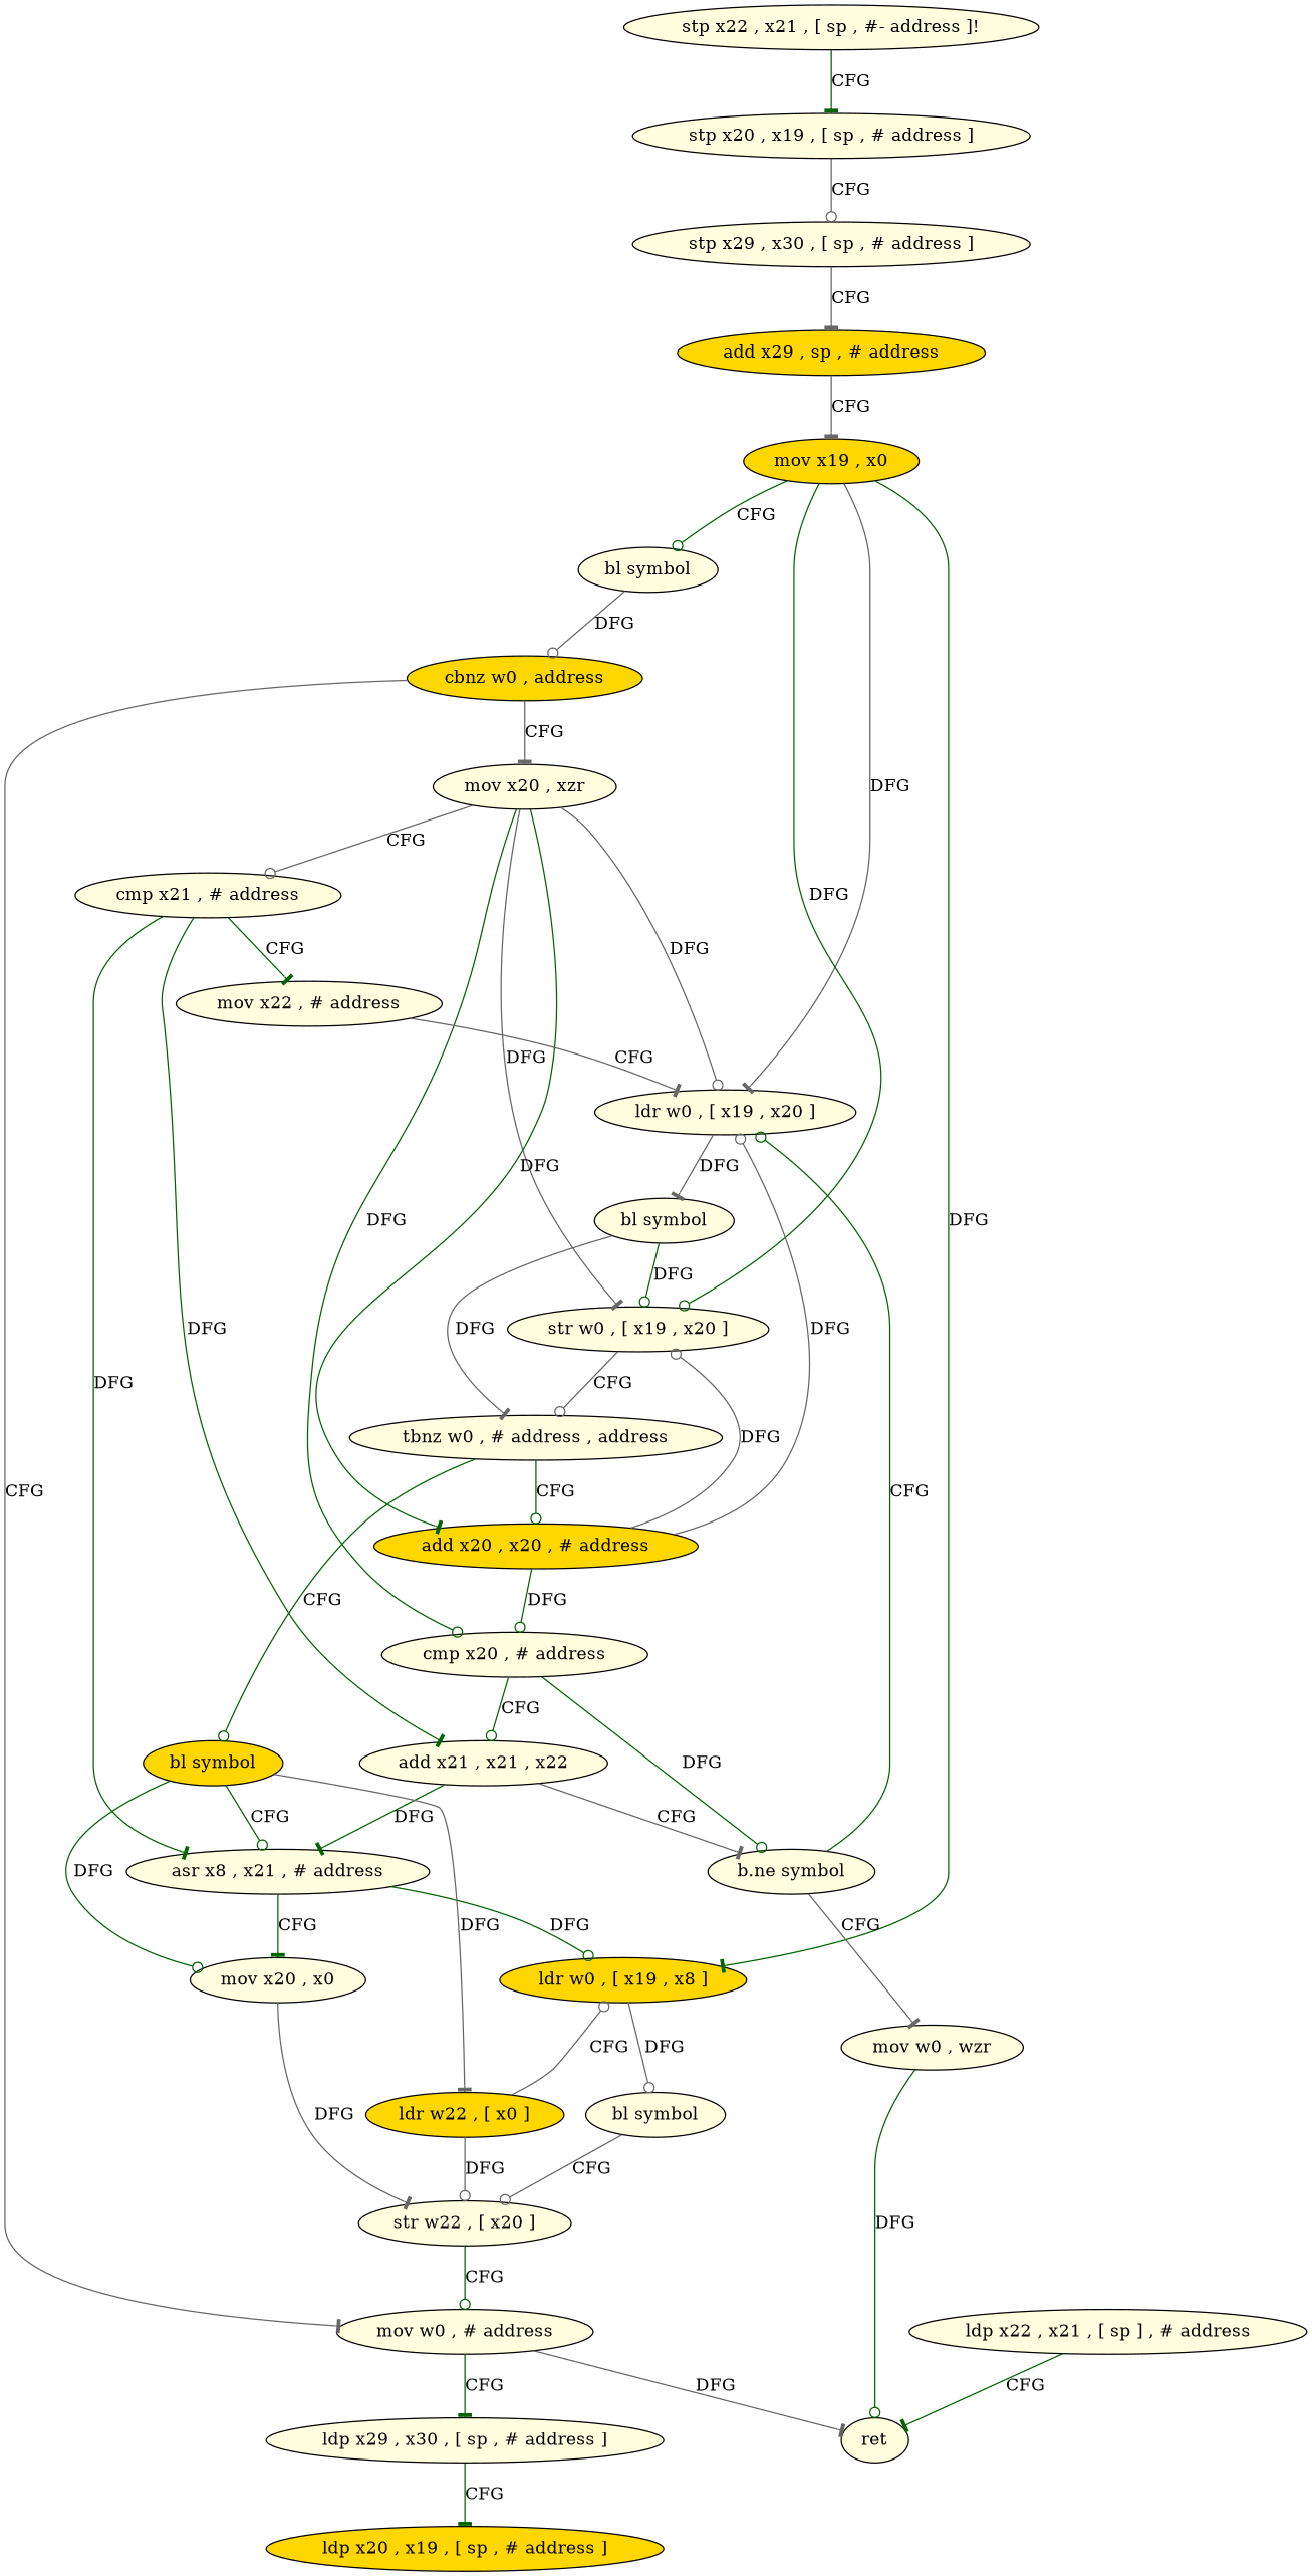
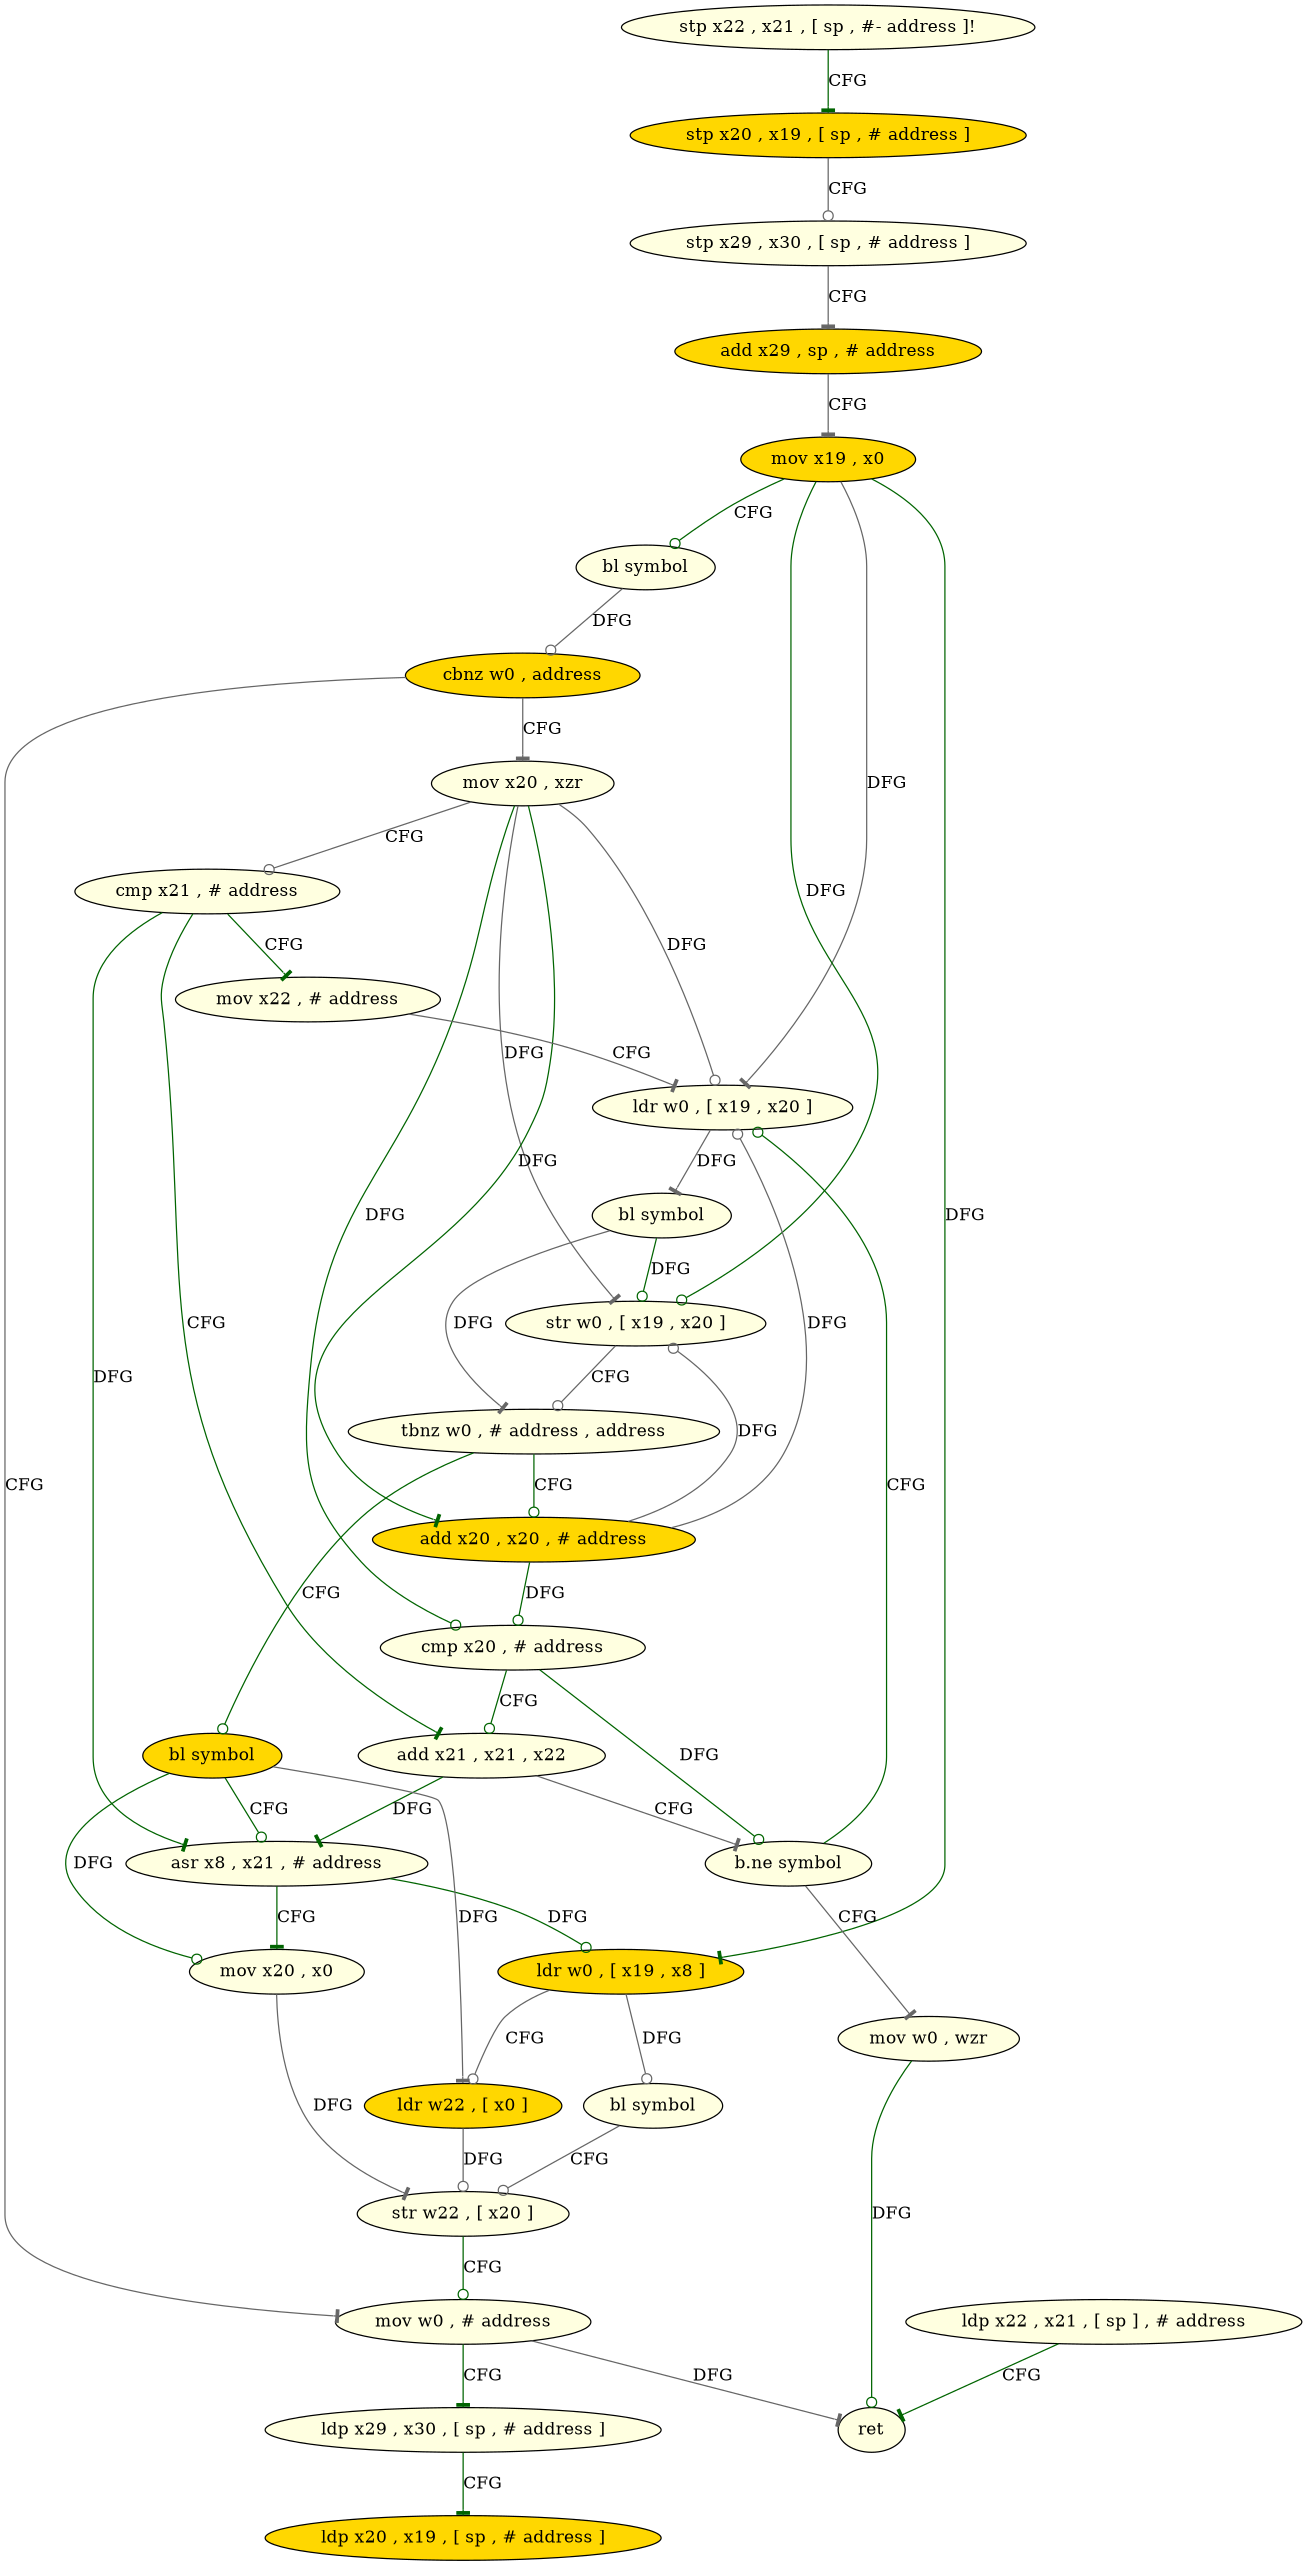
  digraph {
    node [fillcolor=lightyellow style=filled]
    edge [arrowhead=odot color=darkgreen]
    n1 [label="stp x22 , x21 , [ sp , #- address ]!"]
-   n2 [label="stp x20 , x19 , [ sp , # address ]"]
+   n2 [fillcolor=gold label="stp x20 , x19 , [ sp , # address ]"]
    n3 [label="stp x29 , x30 , [ sp , # address ]"]
    n4 [fillcolor=gold label="add x29 , sp , # address"]
    n5 [fillcolor=gold label="mov x19 , x0"]
    n6 [label="bl symbol"]
    n7 [label="ldr w0 , [ x19 , x20 ]"]
    n8 [fillcolor=gold label="ldr w0 , [ x19 , x8 ]"]
    n9 [label="str w0 , [ x19 , x20 ]"]
    n10 [fillcolor=gold label="cbnz w0 , address"]
    n11 [label="bl symbol"]
    n12 [label="bl symbol"]
    n13 [label="tbnz w0 , # address , address"]
    n14 [label="mov w0 , # address"]
    n15 [label="mov x20 , xzr"]
    n16 [label="ldp x29 , x30 , [ sp , # address ]"]
    n17 [label=ret]
    n18 [label="cmp x21 , # address"]
    n19 [fillcolor=gold label="add x20 , x20 , # address"]
    n20 [label="cmp x20 , # address"]
    n21 [fillcolor=gold label="ldp x20 , x19 , [ sp , # address ]"]
    n22 [label="mov x22 , # address"]
    n23 [label="asr x8 , x21 , # address"]
    n24 [label="add x21 , x21 , x22"]
    n25 [label="b.ne symbol"]
    n26 [label="mov x20 , x0"]
    n27 [fillcolor=gold label="bl symbol"]
    n28 [fillcolor=gold label="ldr w22 , [ x0 ]"]
    n29 [label="str w22 , [ x20 ]"]
    n30 [label="mov w0 , wzr"]
    n31 [label="ldp x22 , x21 , [ sp ] , # address"]
    n1 -> n2 [arrowhead=tee label=CFG]
    n2 -> n3 [color=gray40 label=CFG]
    n3 -> n4 [arrowhead=tee color=gray40 label=CFG]
    n4 -> n5 [arrowhead=tee color=gray40 label=CFG]
    n5 -> n6 [label=CFG]
    n5 -> n7 [arrowhead=tee color=gray40 label=DFG]
    n5 -> n8 [arrowhead=tee label=DFG]
    n5 -> n9 [label=DFG]
    n6 -> n10 [color=gray40 label=DFG]
    n7 -> n11 [arrowhead=tee color=gray40 label=DFG]
    n8 -> n12 [color=gray40 label=DFG]
    n9 -> n13 [color=gray40 label=CFG]
    n10 -> n14 [arrowhead=tee color=gray40 label=CFG]
    n10 -> n15 [arrowhead=tee color=gray40 label=CFG]
    n11 -> n9 [label=DFG]
    n11 -> n13 [arrowhead=tee color=gray40 label=DFG]
    n12 -> n29 [color=gray40 label=CFG]
    n13 -> n19 [label=CFG]
    n13 -> n27 [label=CFG]
    n14 -> n16 [arrowhead=tee label=CFG]
    n14 -> n17 [arrowhead=tee color=gray40 label=DFG]
    n15 -> n7 [color=gray40 label=DFG]
    n15 -> n9 [arrowhead=tee color=gray40 label=DFG]
    n15 -> n18 [color=gray40 label=CFG]
    n15 -> n19 [arrowhead=tee label=DFG]
    n15 -> n20 [label=DFG]
    n16 -> n21 [arrowhead=tee label=CFG]
    n18 -> n22 [arrowhead=tee label=CFG]
    n18 -> n23 [arrowhead=tee label=DFG]
-   n18 -> n24 [arrowhead=tee label=DFG]
+   n18 -> n24 [arrowhead=tee label=CFG]
    n19 -> n7 [color=gray40 label=DFG]
    n19 -> n9 [color=gray40 label=DFG]
    n19 -> n20 [label=DFG]
    n20 -> n24 [label=CFG]
    n20 -> n25 [label=DFG]
    n22 -> n7 [arrowhead=tee color=gray40 label=CFG]
    n23 -> n8 [label=DFG]
    n23 -> n26 [arrowhead=tee label=CFG]
    n24 -> n23 [arrowhead=tee label=DFG]
    n24 -> n25 [arrowhead=tee color=gray40 label=CFG]
    n25 -> n7 [label=CFG]
    n25 -> n30 [arrowhead=tee color=gray40 label=CFG]
    n26 -> n29 [arrowhead=tee color=gray40 label=DFG]
    n27 -> n23 [label=CFG]
    n27 -> n26 [label=DFG]
    n27 -> n28 [arrowhead=tee color=gray40 label=DFG]
-   n28 -> n8 [color=gray40 label=CFG]
+   n8 -> n28 [color=gray40 label=CFG]
    n28 -> n29 [color=gray40 label=DFG]
    n29 -> n14 [label=CFG]
    n30 -> n17 [label=DFG]
    n31 -> n17 [arrowhead=tee label=CFG]
  }
